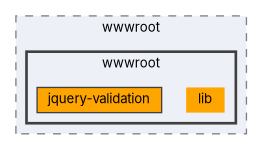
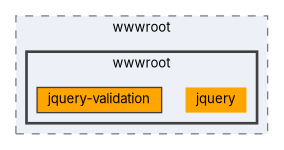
  digraph {
    compound=true
    fontname=Inter
    node [fontname=Inter fontsize=10 style=filled fillcolor=orange]
-   n1 [height=0.2 label=lib shape=plaintext width=0.4]
+   n1 [height=0.2 label=jquery shape=plaintext width=0.4]
    n2 [color=grey25 height=0.2 label="jquery-validation" shape=box width=0.4]
    subgraph cluster_1 {
      bgcolor="#edf0f7"
      fontsize=10
      label=wwwroot
      pencolor=grey50
      style="filled,dashed"
      subgraph cluster_2 {
        bgcolor="#edf0f7"
        fontsize=10
        pencolor=grey25
        style="filled,bold"
        n1
        n2
      }
    }
  }
